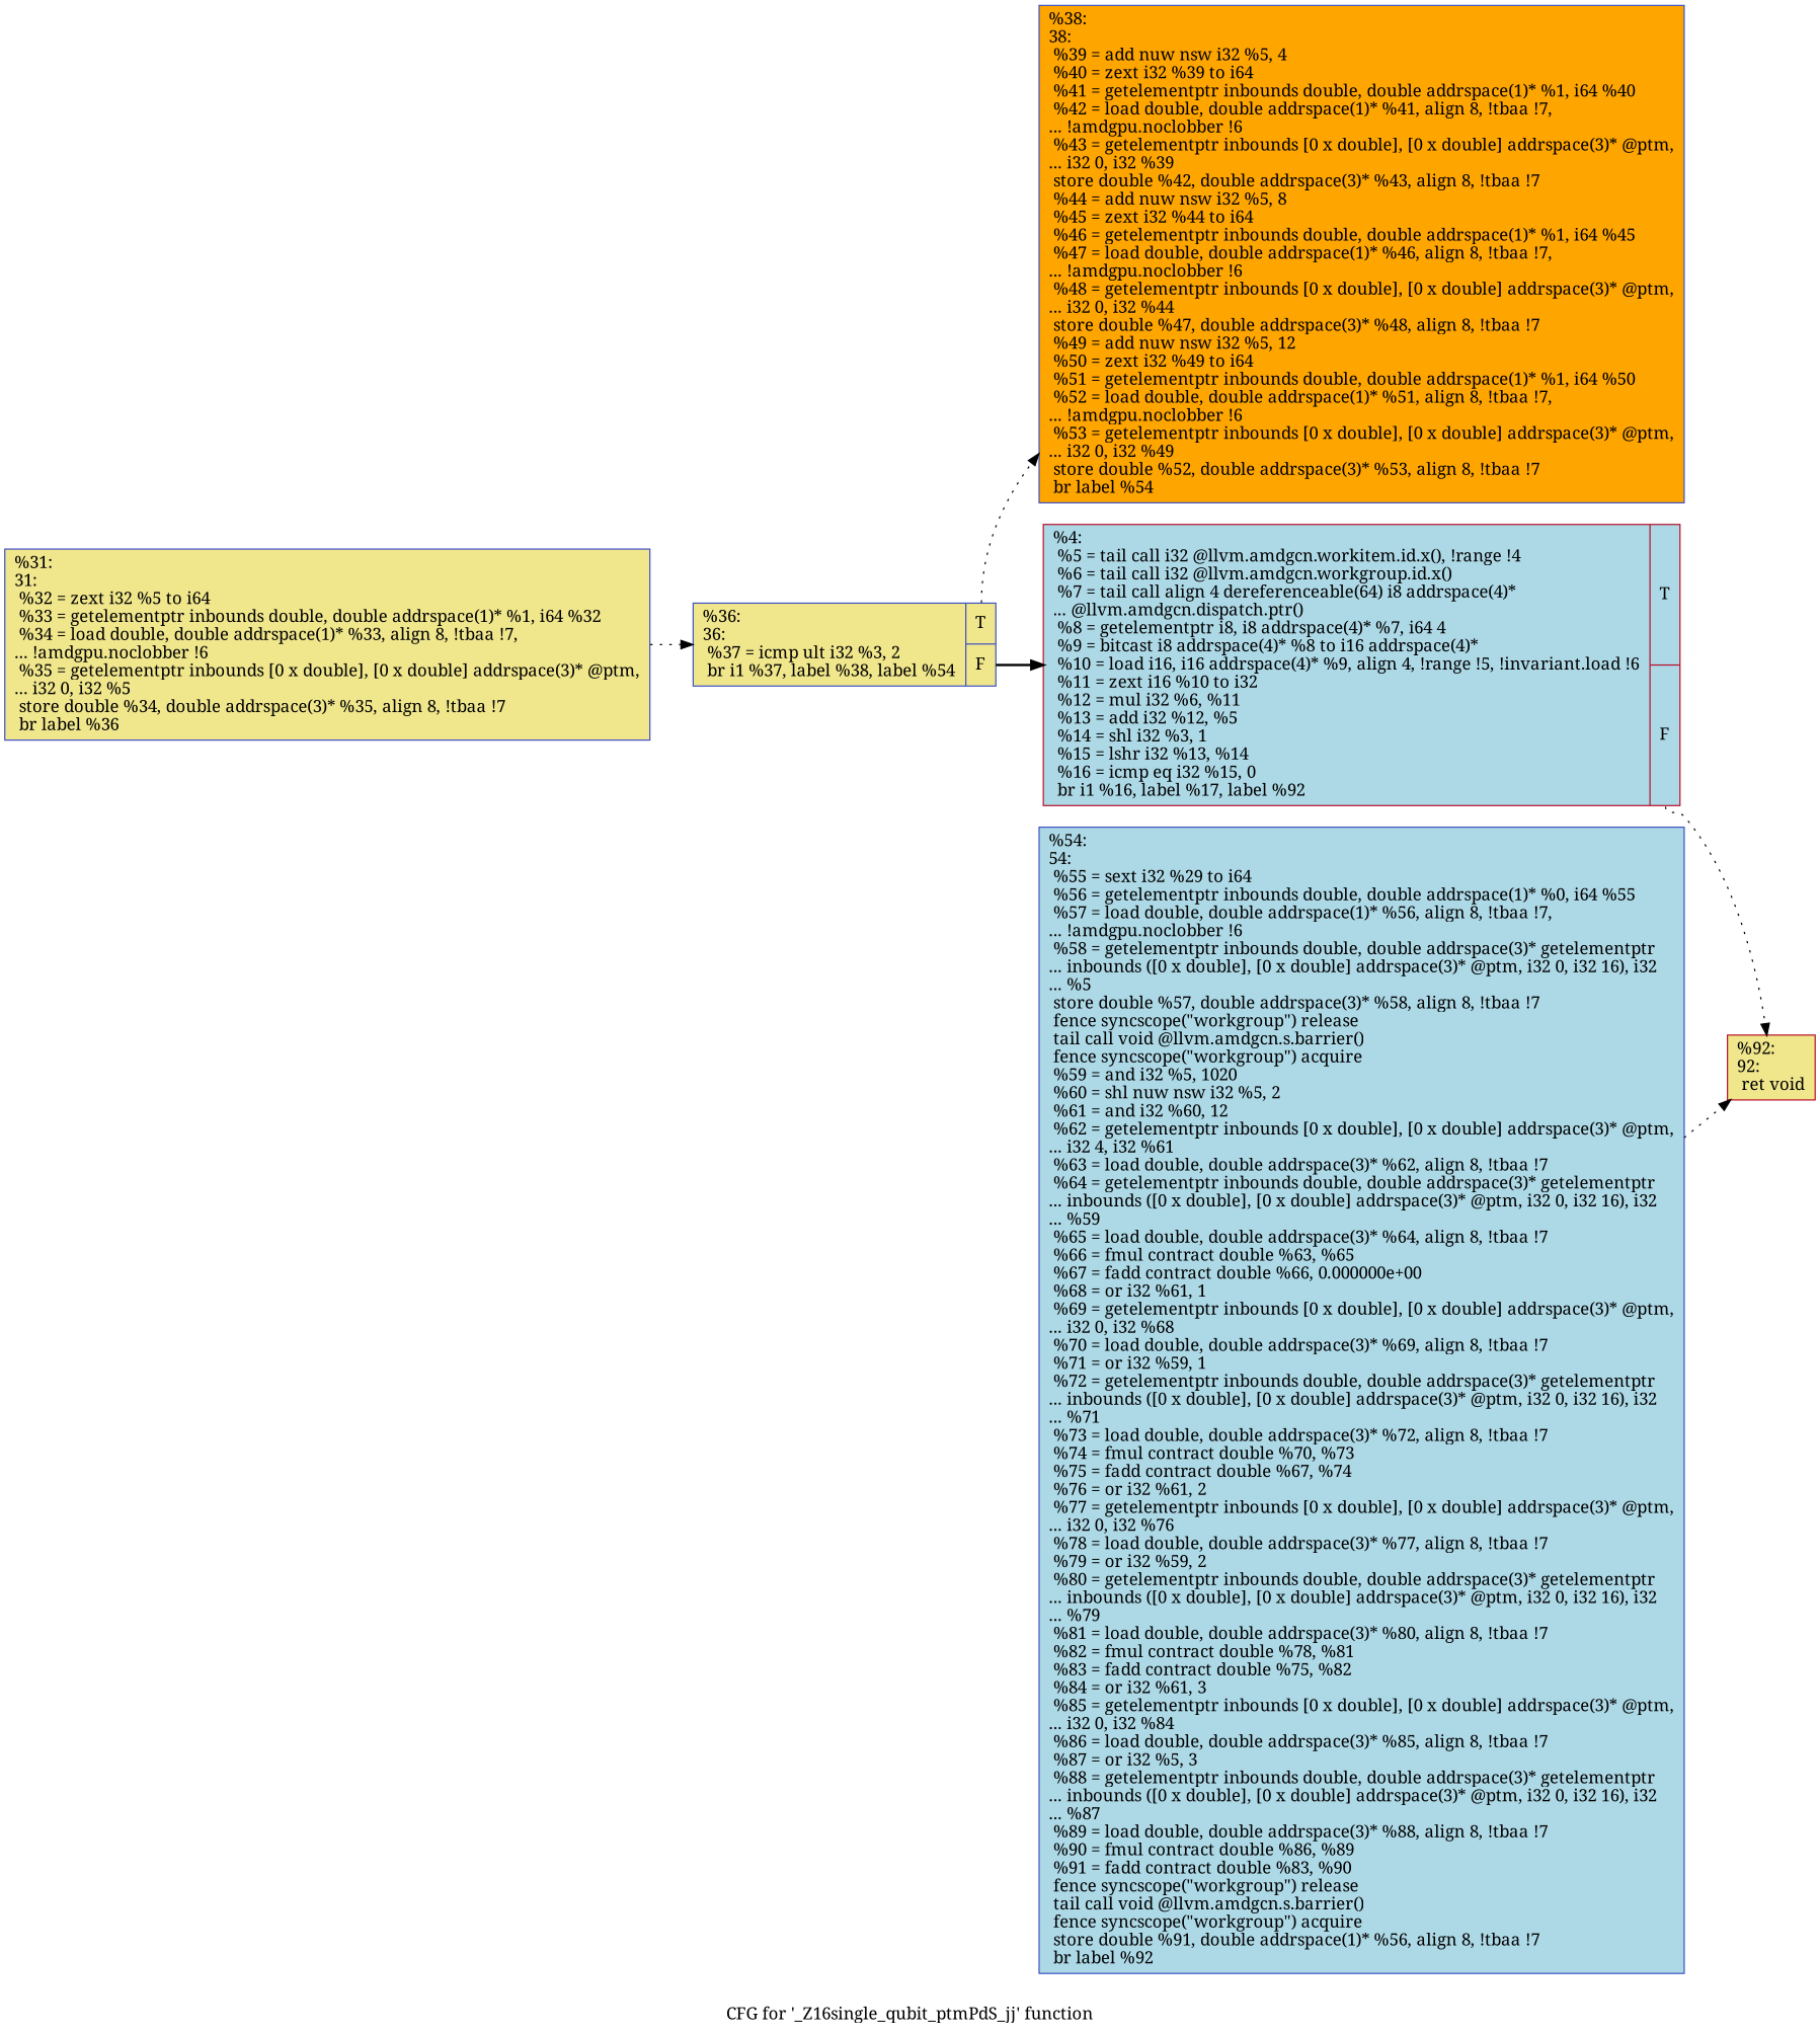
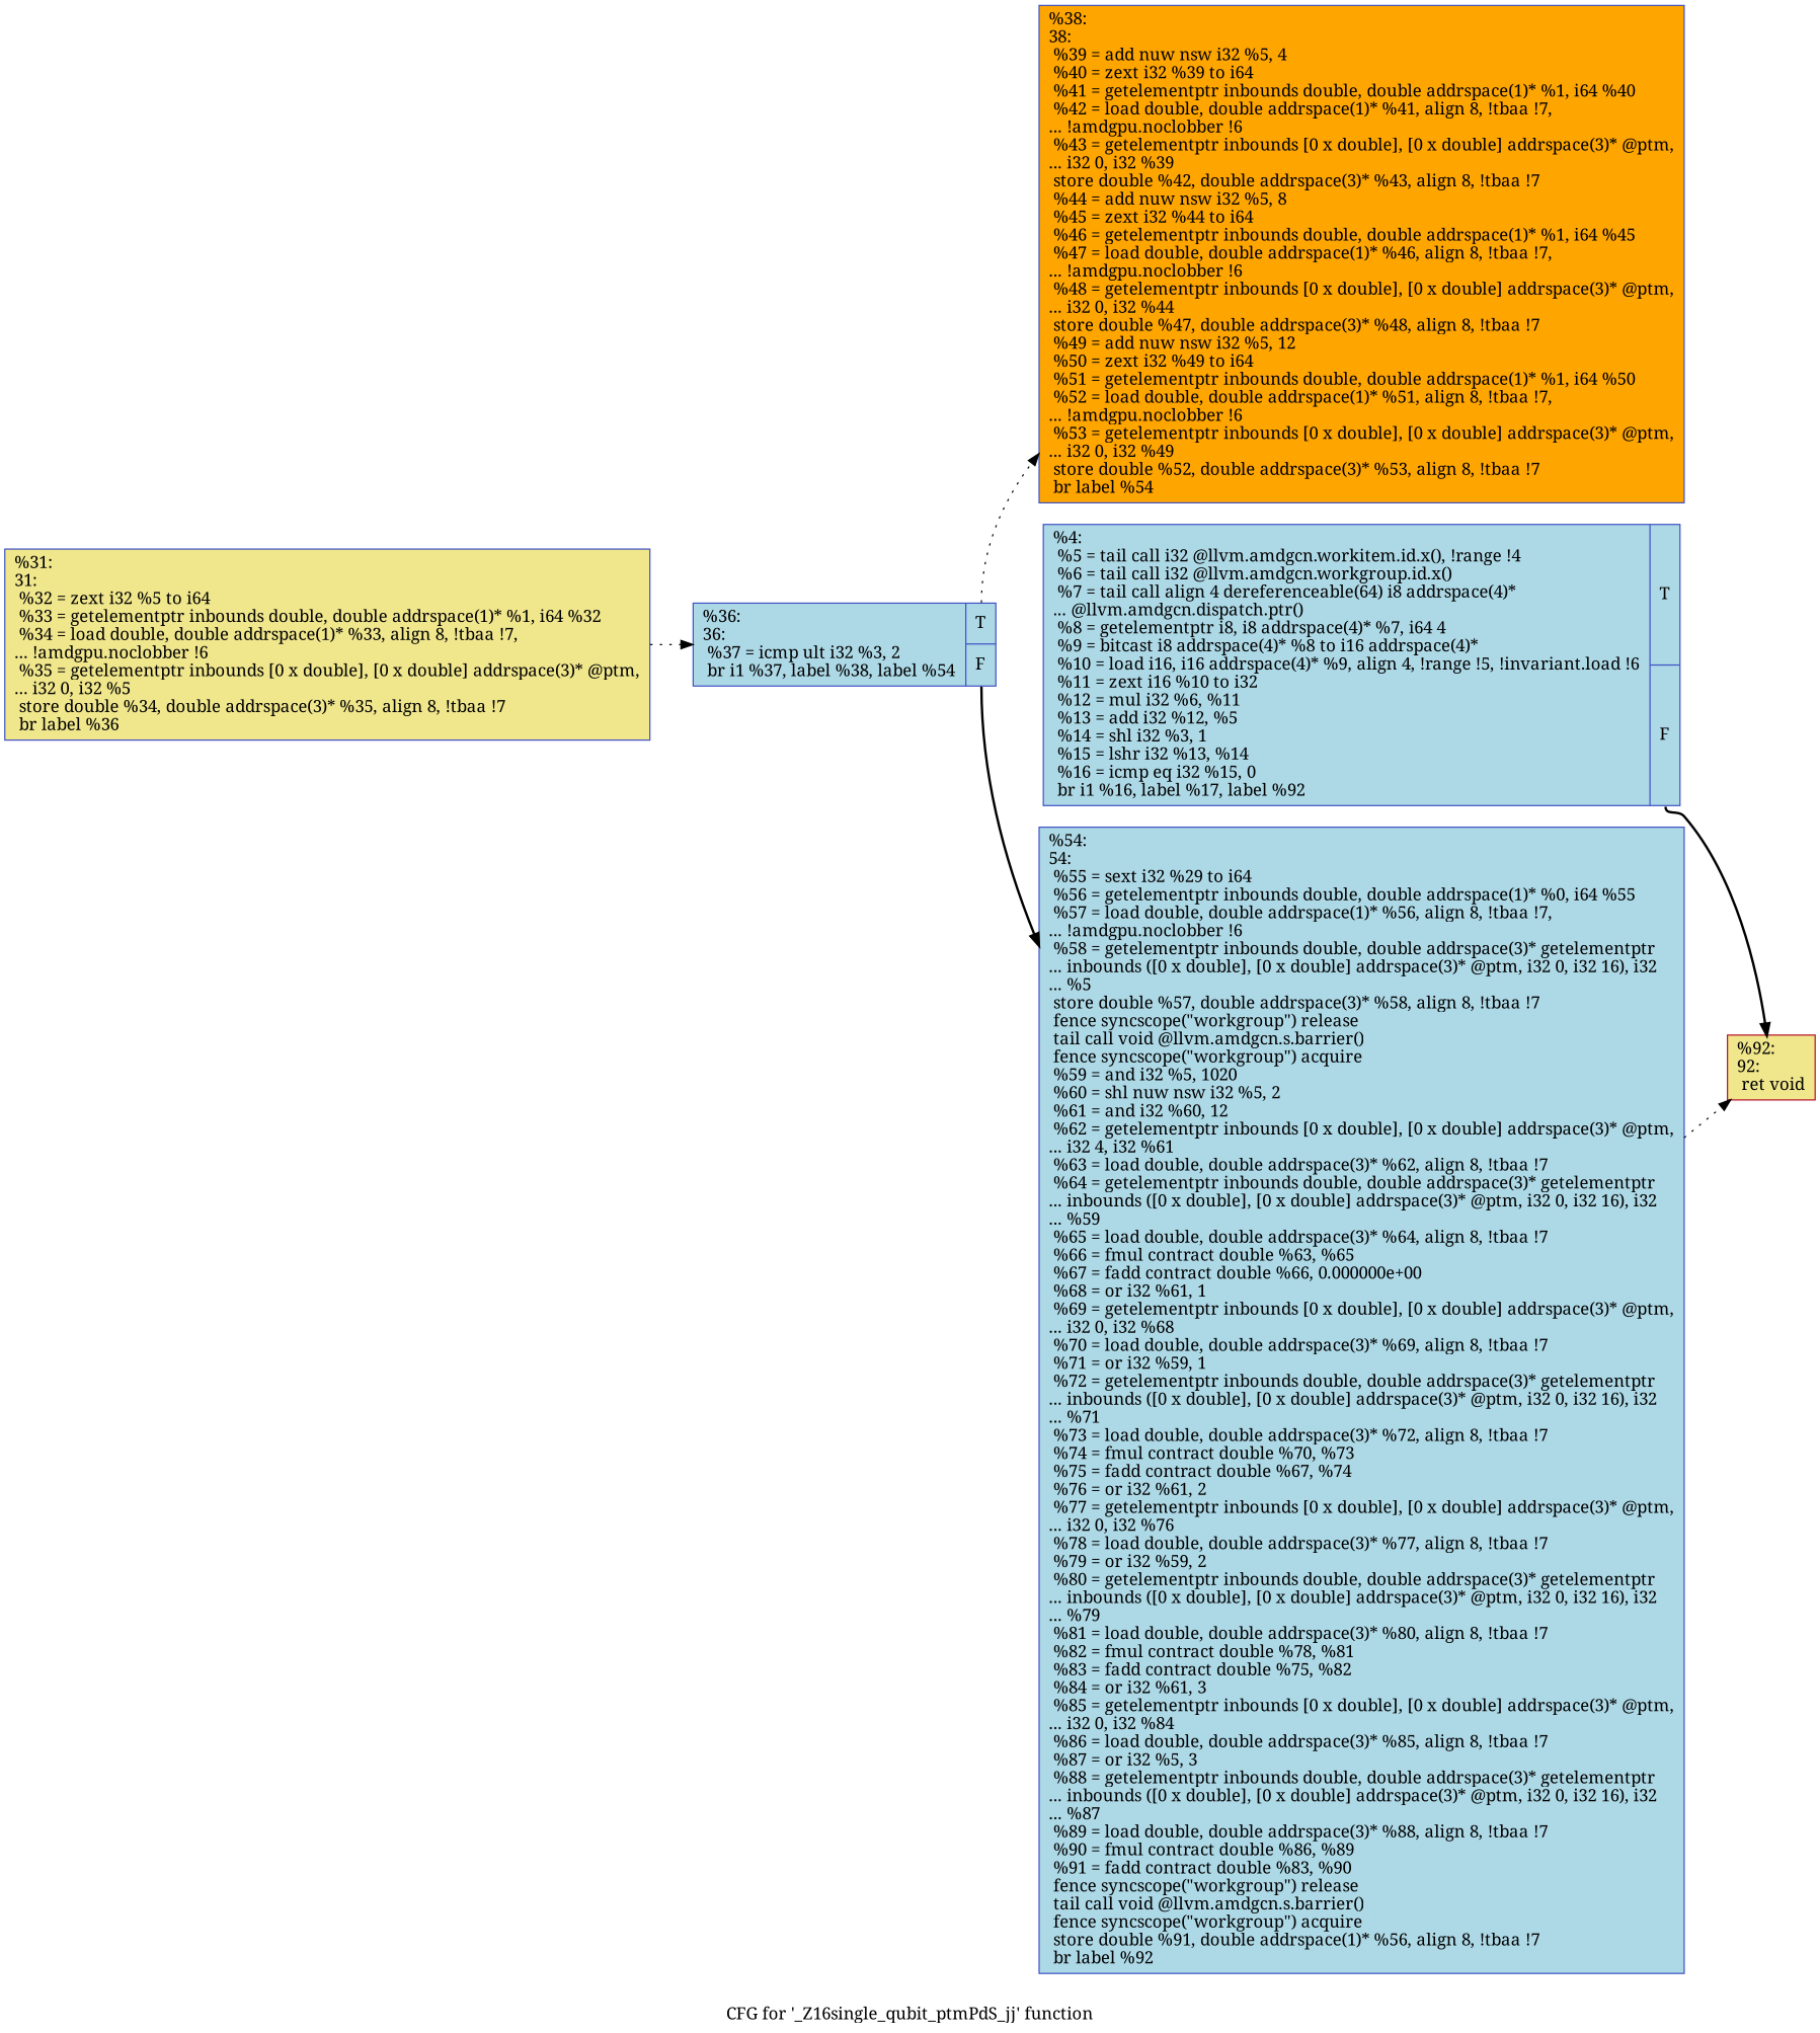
  digraph {
    fontname="Noto Serif"
    label="CFG for '_Z16single_qubit_ptmPdS_jj' function"
    rankdir=LR
    node [color="#3d50c3ff" fillcolor=khaki fontname="Noto Serif" shape=record style=filled]
    edge [fontname="Noto Serif" style=dotted]
-   n1 [color="#b70d28ff" fillcolor=lightblue label="{%4:\l  %5 = tail call i32 @llvm.amdgcn.workitem.id.x(), !range !4\l  %6 = tail call i32 @llvm.amdgcn.workgroup.id.x()\l  %7 = tail call align 4 dereferenceable(64) i8 addrspace(4)*\l... @llvm.amdgcn.dispatch.ptr()\l  %8 = getelementptr i8, i8 addrspace(4)* %7, i64 4\l  %9 = bitcast i8 addrspace(4)* %8 to i16 addrspace(4)*\l  %10 = load i16, i16 addrspace(4)* %9, align 4, !range !5, !invariant.load !6\l  %11 = zext i16 %10 to i32\l  %12 = mul i32 %6, %11\l  %13 = add i32 %12, %5\l  %14 = shl i32 %3, 1\l  %15 = lshr i32 %13, %14\l  %16 = icmp eq i32 %15, 0\l  br i1 %16, label %17, label %92\l|{<s0>T|<s1>F}}"]
+   n1 [fillcolor=lightblue label="{%4:\l  %5 = tail call i32 @llvm.amdgcn.workitem.id.x(), !range !4\l  %6 = tail call i32 @llvm.amdgcn.workgroup.id.x()\l  %7 = tail call align 4 dereferenceable(64) i8 addrspace(4)*\l... @llvm.amdgcn.dispatch.ptr()\l  %8 = getelementptr i8, i8 addrspace(4)* %7, i64 4\l  %9 = bitcast i8 addrspace(4)* %8 to i16 addrspace(4)*\l  %10 = load i16, i16 addrspace(4)* %9, align 4, !range !5, !invariant.load !6\l  %11 = zext i16 %10 to i32\l  %12 = mul i32 %6, %11\l  %13 = add i32 %12, %5\l  %14 = shl i32 %3, 1\l  %15 = lshr i32 %13, %14\l  %16 = icmp eq i32 %15, 0\l  br i1 %16, label %17, label %92\l|{<s0>T|<s1>F}}"]
    n2 [color="#b70d28ff" label="{%92:\l92:                                               \l  ret void\l}"]
    n3 [label="{%31:\l31:                                               \l  %32 = zext i32 %5 to i64\l  %33 = getelementptr inbounds double, double addrspace(1)* %1, i64 %32\l  %34 = load double, double addrspace(1)* %33, align 8, !tbaa !7,\l... !amdgpu.noclobber !6\l  %35 = getelementptr inbounds [0 x double], [0 x double] addrspace(3)* @ptm,\l... i32 0, i32 %5\l  store double %34, double addrspace(3)* %35, align 8, !tbaa !7\l  br label %36\l}"]
-   n4 [label="{%36:\l36:                                               \l  %37 = icmp ult i32 %3, 2\l  br i1 %37, label %38, label %54\l|{<s0>T|<s1>F}}"]
+   n4 [fillcolor=lightblue label="{%36:\l36:                                               \l  %37 = icmp ult i32 %3, 2\l  br i1 %37, label %38, label %54\l|{<s0>T|<s1>F}}"]
    n5 [fillcolor=orange label="{%38:\l38:                                               \l  %39 = add nuw nsw i32 %5, 4\l  %40 = zext i32 %39 to i64\l  %41 = getelementptr inbounds double, double addrspace(1)* %1, i64 %40\l  %42 = load double, double addrspace(1)* %41, align 8, !tbaa !7,\l... !amdgpu.noclobber !6\l  %43 = getelementptr inbounds [0 x double], [0 x double] addrspace(3)* @ptm,\l... i32 0, i32 %39\l  store double %42, double addrspace(3)* %43, align 8, !tbaa !7\l  %44 = add nuw nsw i32 %5, 8\l  %45 = zext i32 %44 to i64\l  %46 = getelementptr inbounds double, double addrspace(1)* %1, i64 %45\l  %47 = load double, double addrspace(1)* %46, align 8, !tbaa !7,\l... !amdgpu.noclobber !6\l  %48 = getelementptr inbounds [0 x double], [0 x double] addrspace(3)* @ptm,\l... i32 0, i32 %44\l  store double %47, double addrspace(3)* %48, align 8, !tbaa !7\l  %49 = add nuw nsw i32 %5, 12\l  %50 = zext i32 %49 to i64\l  %51 = getelementptr inbounds double, double addrspace(1)* %1, i64 %50\l  %52 = load double, double addrspace(1)* %51, align 8, !tbaa !7,\l... !amdgpu.noclobber !6\l  %53 = getelementptr inbounds [0 x double], [0 x double] addrspace(3)* @ptm,\l... i32 0, i32 %49\l  store double %52, double addrspace(3)* %53, align 8, !tbaa !7\l  br label %54\l}"]
    n6 [fillcolor=lightblue label="{%54:\l54:                                               \l  %55 = sext i32 %29 to i64\l  %56 = getelementptr inbounds double, double addrspace(1)* %0, i64 %55\l  %57 = load double, double addrspace(1)* %56, align 8, !tbaa !7,\l... !amdgpu.noclobber !6\l  %58 = getelementptr inbounds double, double addrspace(3)* getelementptr\l... inbounds ([0 x double], [0 x double] addrspace(3)* @ptm, i32 0, i32 16), i32\l... %5\l  store double %57, double addrspace(3)* %58, align 8, !tbaa !7\l  fence syncscope(\"workgroup\") release\l  tail call void @llvm.amdgcn.s.barrier()\l  fence syncscope(\"workgroup\") acquire\l  %59 = and i32 %5, 1020\l  %60 = shl nuw nsw i32 %5, 2\l  %61 = and i32 %60, 12\l  %62 = getelementptr inbounds [0 x double], [0 x double] addrspace(3)* @ptm,\l... i32 4, i32 %61\l  %63 = load double, double addrspace(3)* %62, align 8, !tbaa !7\l  %64 = getelementptr inbounds double, double addrspace(3)* getelementptr\l... inbounds ([0 x double], [0 x double] addrspace(3)* @ptm, i32 0, i32 16), i32\l... %59\l  %65 = load double, double addrspace(3)* %64, align 8, !tbaa !7\l  %66 = fmul contract double %63, %65\l  %67 = fadd contract double %66, 0.000000e+00\l  %68 = or i32 %61, 1\l  %69 = getelementptr inbounds [0 x double], [0 x double] addrspace(3)* @ptm,\l... i32 0, i32 %68\l  %70 = load double, double addrspace(3)* %69, align 8, !tbaa !7\l  %71 = or i32 %59, 1\l  %72 = getelementptr inbounds double, double addrspace(3)* getelementptr\l... inbounds ([0 x double], [0 x double] addrspace(3)* @ptm, i32 0, i32 16), i32\l... %71\l  %73 = load double, double addrspace(3)* %72, align 8, !tbaa !7\l  %74 = fmul contract double %70, %73\l  %75 = fadd contract double %67, %74\l  %76 = or i32 %61, 2\l  %77 = getelementptr inbounds [0 x double], [0 x double] addrspace(3)* @ptm,\l... i32 0, i32 %76\l  %78 = load double, double addrspace(3)* %77, align 8, !tbaa !7\l  %79 = or i32 %59, 2\l  %80 = getelementptr inbounds double, double addrspace(3)* getelementptr\l... inbounds ([0 x double], [0 x double] addrspace(3)* @ptm, i32 0, i32 16), i32\l... %79\l  %81 = load double, double addrspace(3)* %80, align 8, !tbaa !7\l  %82 = fmul contract double %78, %81\l  %83 = fadd contract double %75, %82\l  %84 = or i32 %61, 3\l  %85 = getelementptr inbounds [0 x double], [0 x double] addrspace(3)* @ptm,\l... i32 0, i32 %84\l  %86 = load double, double addrspace(3)* %85, align 8, !tbaa !7\l  %87 = or i32 %5, 3\l  %88 = getelementptr inbounds double, double addrspace(3)* getelementptr\l... inbounds ([0 x double], [0 x double] addrspace(3)* @ptm, i32 0, i32 16), i32\l... %87\l  %89 = load double, double addrspace(3)* %88, align 8, !tbaa !7\l  %90 = fmul contract double %86, %89\l  %91 = fadd contract double %83, %90\l  fence syncscope(\"workgroup\") release\l  tail call void @llvm.amdgcn.s.barrier()\l  fence syncscope(\"workgroup\") acquire\l  store double %91, double addrspace(1)* %56, align 8, !tbaa !7\l  br label %92\l}"]
-   n1 -> n2 [tailport=s1]
+   n1 -> n2 [style=bold tailport=s1]
    n3 -> n4
    n4 -> n5 [tailport=s0]
-   n4 -> n1 [style=bold tailport=s1]
+   n4 -> n6 [style=bold tailport=s1]
    n6 -> n2
  }
